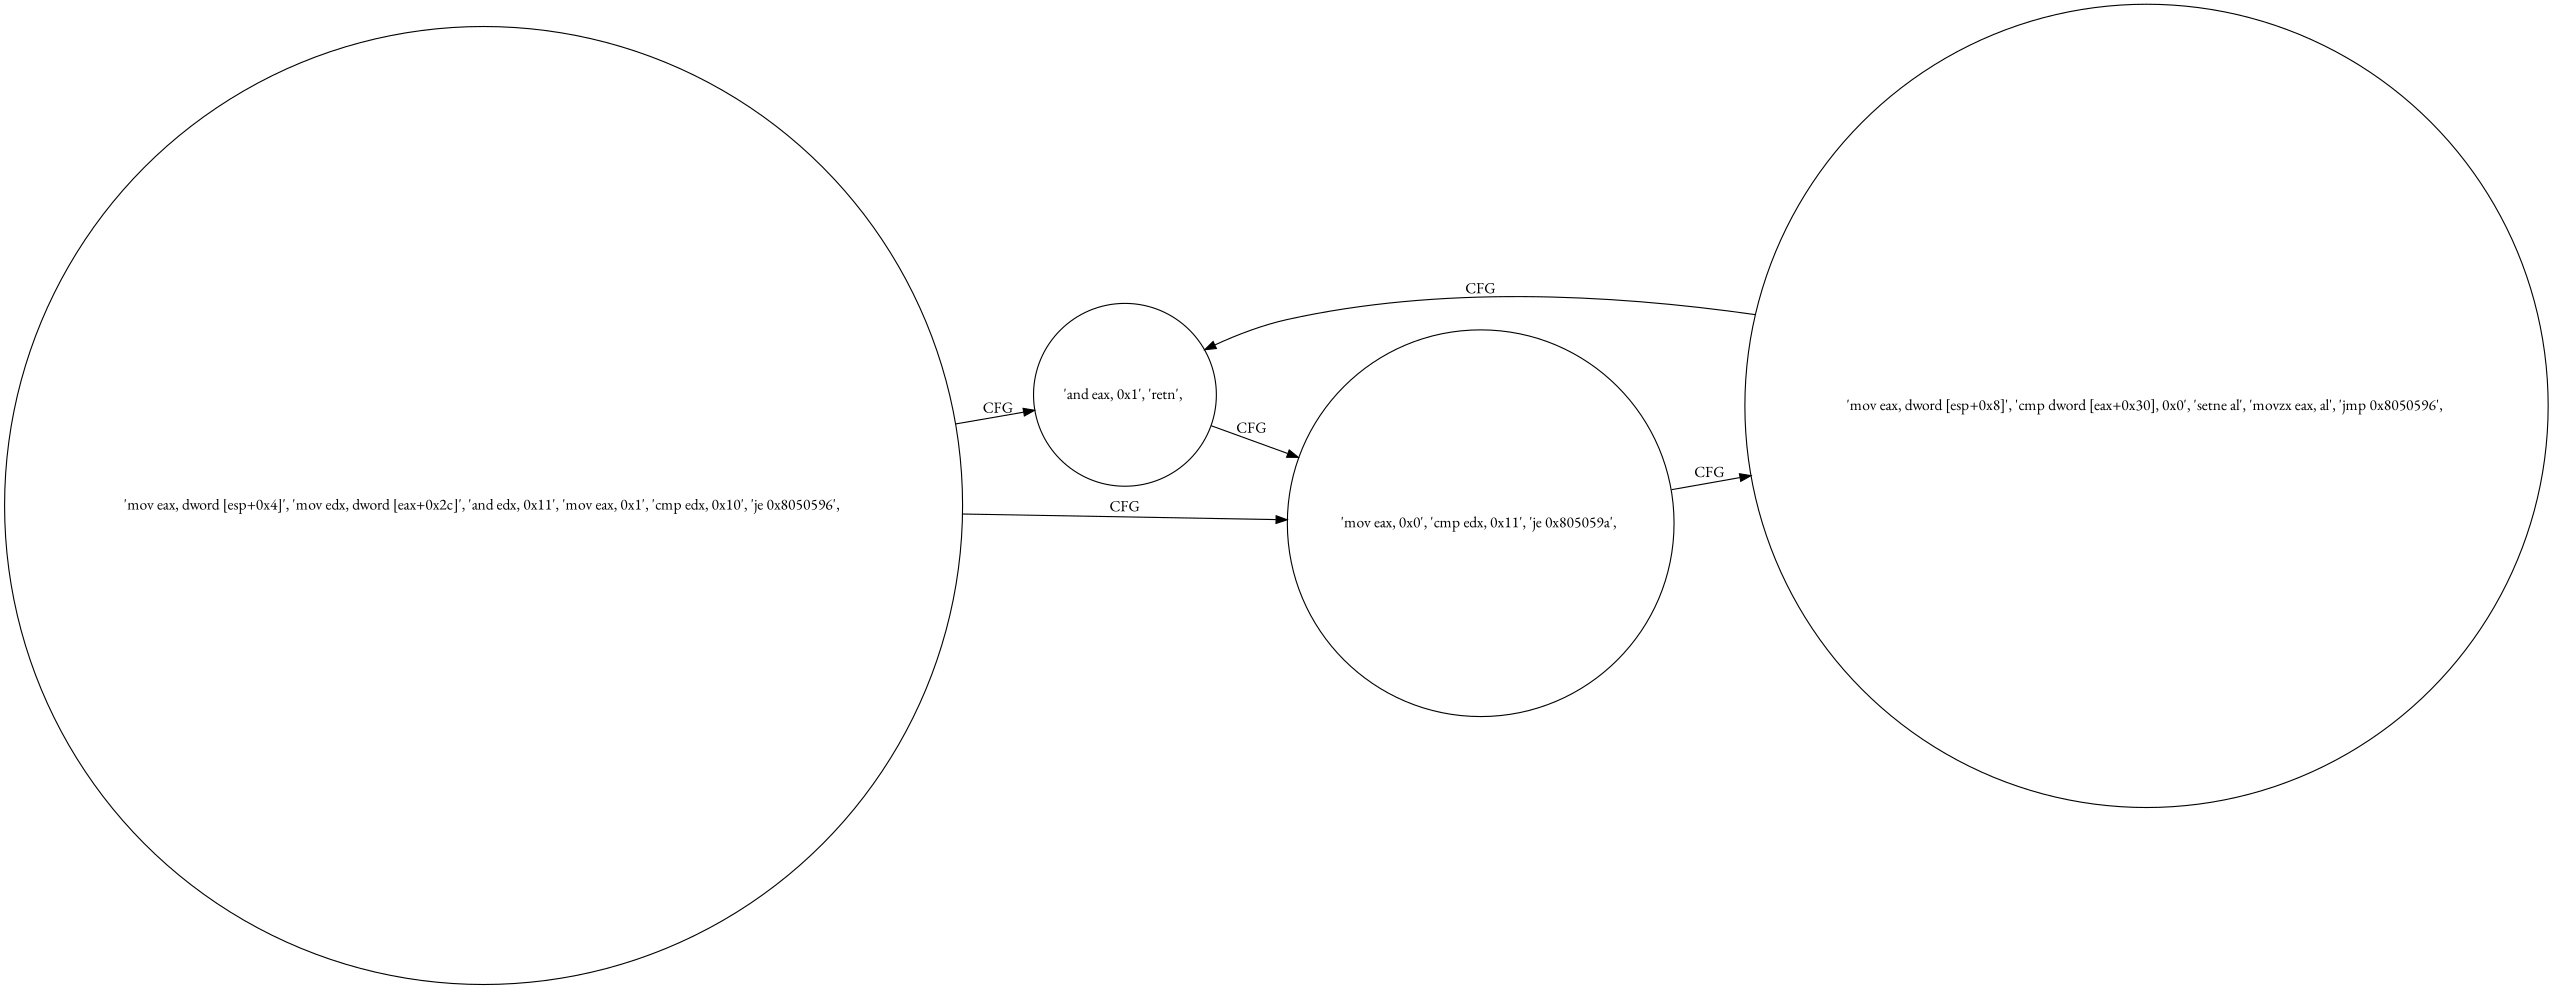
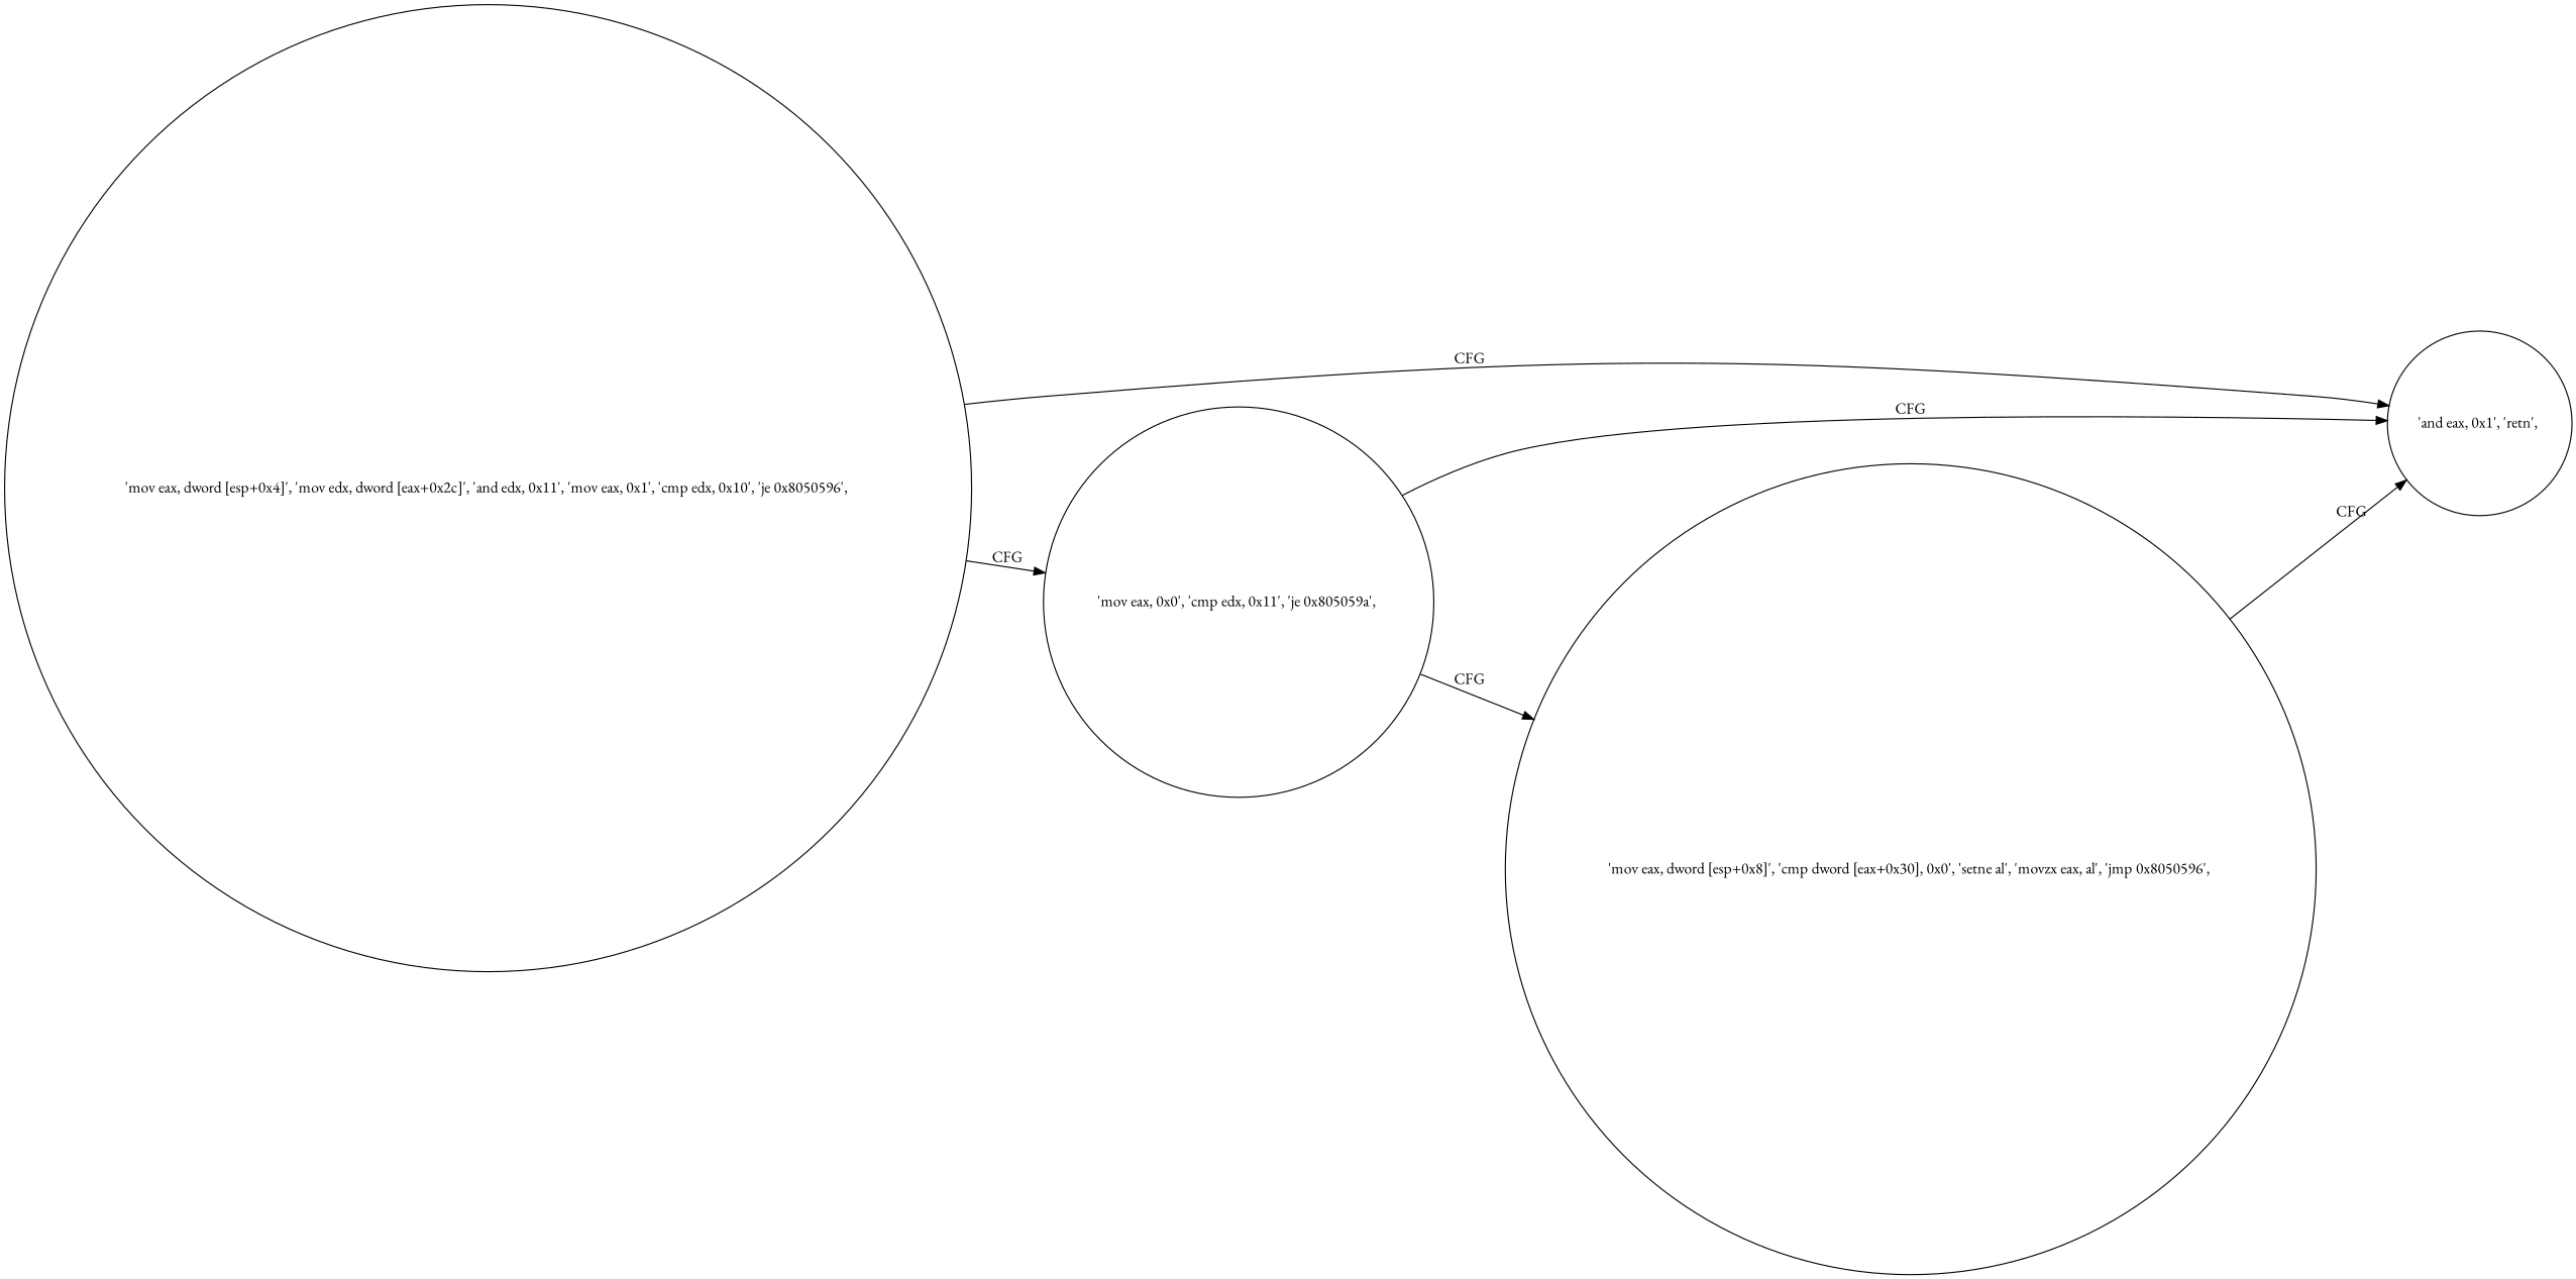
  digraph {
    rankdir=LR
    fontname="EB Garamond"
    node [shape=circle fontname="EB Garamond"]
    edge [fontname="EB Garamond"]
    n1 [label="'mov eax, dword [esp+0x4]', 'mov edx, dword [eax+0x2c]', 'and edx, 0x11', 'mov eax, 0x1', 'cmp edx, 0x10', 'je 0x8050596', "]
    n2 [label="'and eax, 0x1', 'retn', "]
    n3 [label="'mov eax, 0x0', 'cmp edx, 0x11', 'je 0x805059a', "]
    n4 [label="'mov eax, dword [esp+0x8]', 'cmp dword [eax+0x30], 0x0', 'setne al', 'movzx eax, al', 'jmp 0x8050596', "]
    n1 -> n2 [label=CFG]
    n1 -> n3 [label=CFG]
-   n2 -> n3 [label=CFG]
+   n3 -> n2 [label=CFG]
    n3 -> n4 [label=CFG]
    n4 -> n2 [label=CFG]
  }
